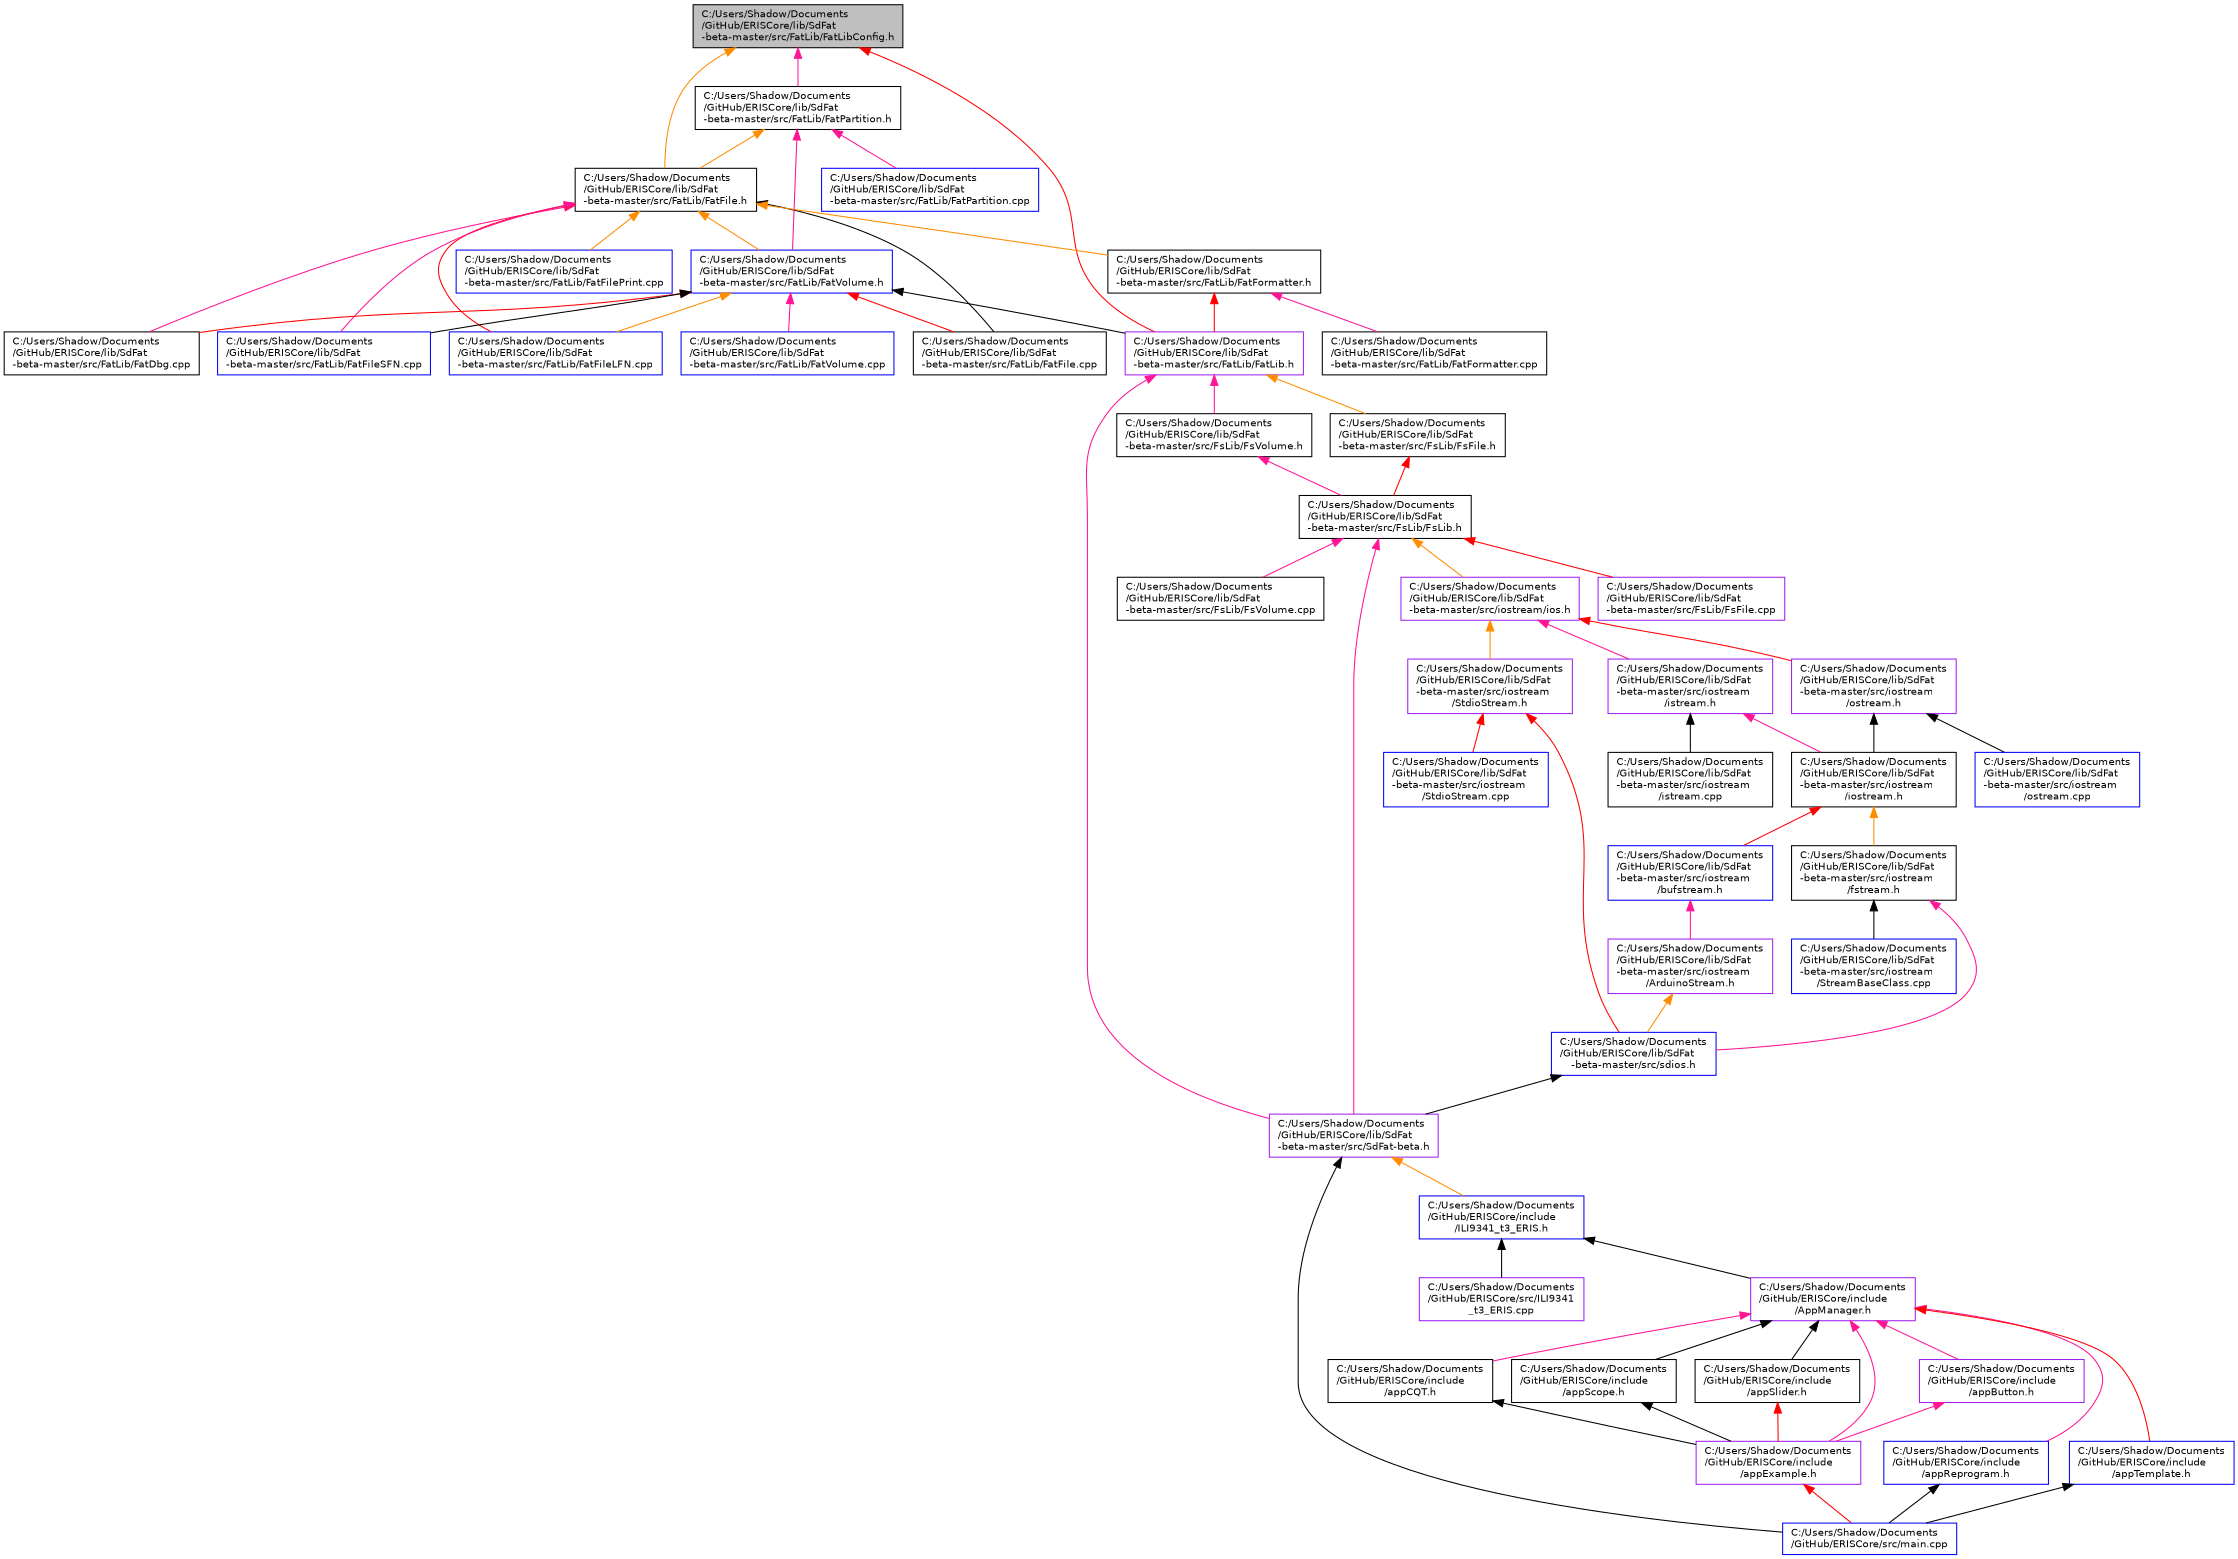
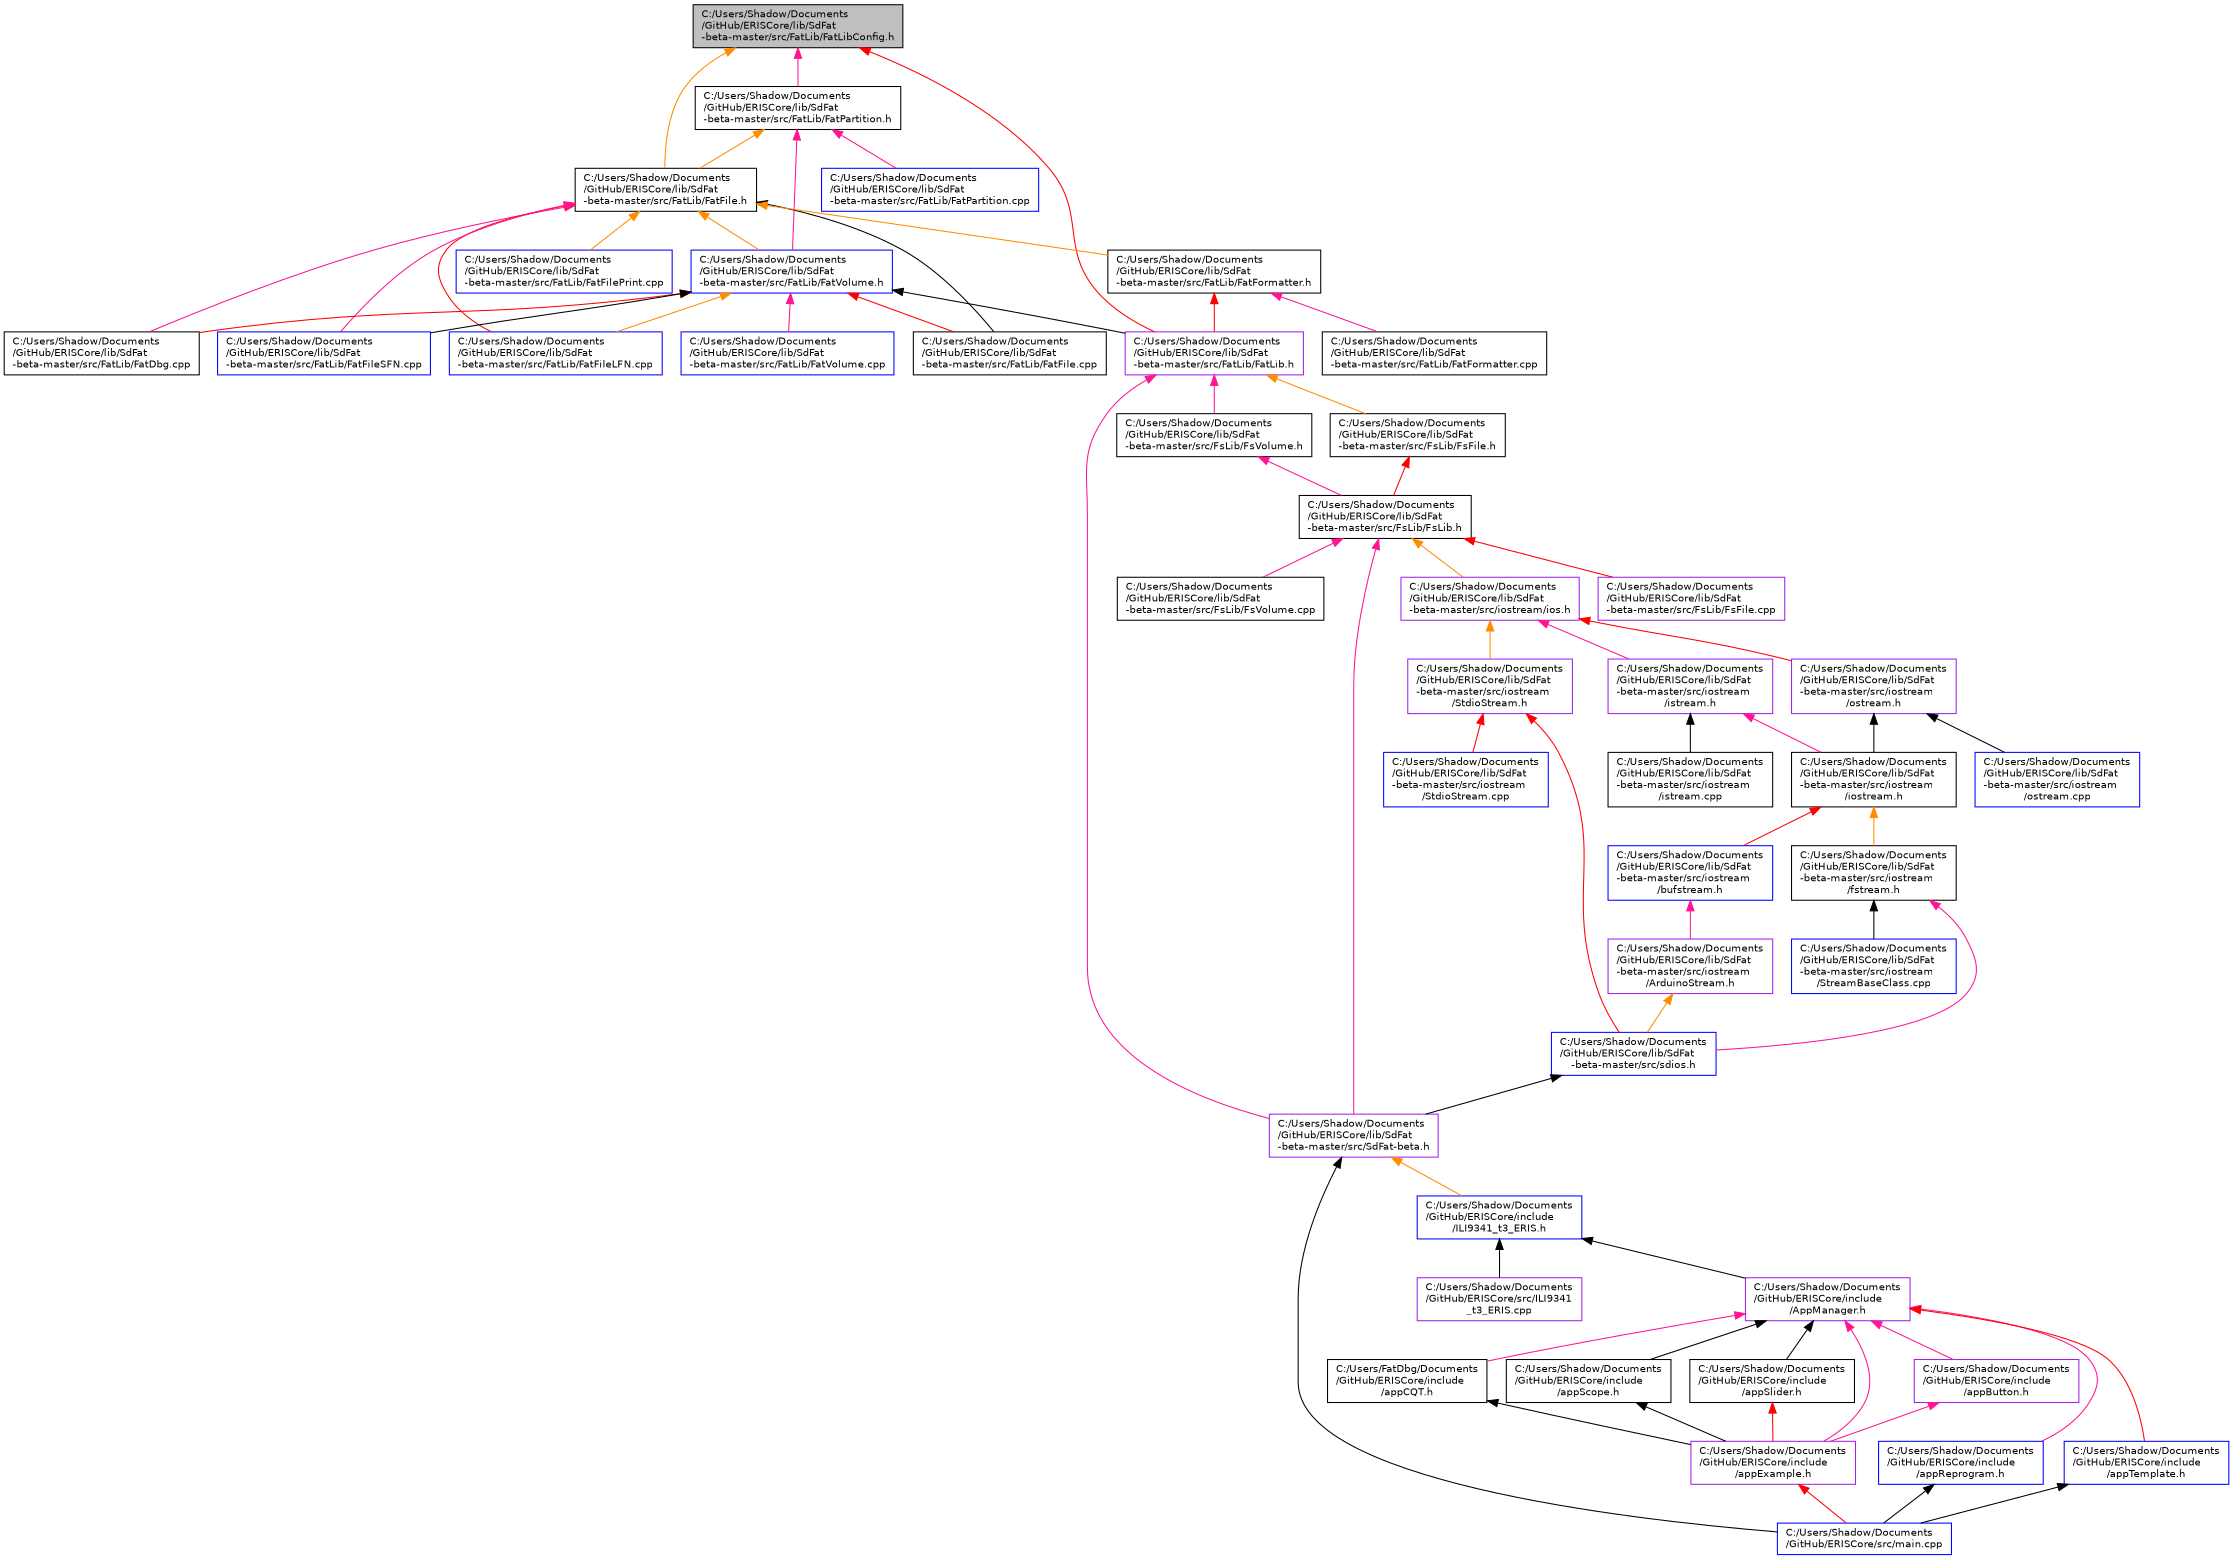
  digraph {
    node [color=black fillcolor=white fontname=Helvetica fontsize=10 shape=record style=filled]
    edge [color=deeppink dir=back fontname=Helvetica fontsize=10 labelfontname=Helvetica labelfontsize=10 style=solid]
    n1 [fillcolor=grey75 fontcolor=black height=0.2 label="C:/Users/Shadow/Documents\l/GitHub/ERISCore/lib/SdFat\l-beta-master/src/FatLib/FatLibConfig.h" width=0.4]
    n2 [height=0.2 label="C:/Users/Shadow/Documents\l/GitHub/ERISCore/lib/SdFat\l-beta-master/src/FatLib/FatFile.h" width=0.4]
    n3 [color=purple height=0.2 label="C:/Users/Shadow/Documents\l/GitHub/ERISCore/lib/SdFat\l-beta-master/src/FatLib/FatLib.h" width=0.4]
    n4 [height=0.2 label="C:/Users/Shadow/Documents\l/GitHub/ERISCore/lib/SdFat\l-beta-master/src/FatLib/FatPartition.h" width=0.4]
    n5 [height=0.2 label="C:/Users/Shadow/Documents\l/GitHub/ERISCore/lib/SdFat\l-beta-master/src/FatLib/FatDbg.cpp" width=0.4]
    n6 [height=0.2 label="C:/Users/Shadow/Documents\l/GitHub/ERISCore/lib/SdFat\l-beta-master/src/FatLib/FatFile.cpp" width=0.4]
    n7 [color=blue height=0.2 label="C:/Users/Shadow/Documents\l/GitHub/ERISCore/lib/SdFat\l-beta-master/src/FatLib/FatFileLFN.cpp" width=0.4]
    n8 [color=blue height=0.2 label="C:/Users/Shadow/Documents\l/GitHub/ERISCore/lib/SdFat\l-beta-master/src/FatLib/FatFilePrint.cpp" width=0.4]
    n9 [color=blue height=0.2 label="C:/Users/Shadow/Documents\l/GitHub/ERISCore/lib/SdFat\l-beta-master/src/FatLib/FatFileSFN.cpp" width=0.4]
    n10 [height=0.2 label="C:/Users/Shadow/Documents\l/GitHub/ERISCore/lib/SdFat\l-beta-master/src/FatLib/FatFormatter.h" width=0.4]
    n11 [color=blue height=0.2 label="C:/Users/Shadow/Documents\l/GitHub/ERISCore/lib/SdFat\l-beta-master/src/FatLib/FatVolume.h" width=0.4]
    n12 [height=0.2 label="C:/Users/Shadow/Documents\l/GitHub/ERISCore/lib/SdFat\l-beta-master/src/FatLib/FatFormatter.cpp" width=0.4]
    n13 [height=0.2 label="C:/Users/Shadow/Documents\l/GitHub/ERISCore/lib/SdFat\l-beta-master/src/FsLib/FsFile.h" width=0.4]
    n14 [color=purple height=0.2 label="C:/Users/Shadow/Documents\l/GitHub/ERISCore/lib/SdFat\l-beta-master/src/SdFat-beta.h" width=0.4]
    n15 [height=0.2 label="C:/Users/Shadow/Documents\l/GitHub/ERISCore/lib/SdFat\l-beta-master/src/FsLib/FsVolume.h" width=0.4]
    n16 [height=0.2 label="C:/Users/Shadow/Documents\l/GitHub/ERISCore/lib/SdFat\l-beta-master/src/FsLib/FsLib.h" width=0.4]
    n17 [color=purple height=0.2 label="C:/Users/Shadow/Documents\l/GitHub/ERISCore/lib/SdFat\l-beta-master/src/FsLib/FsFile.cpp" width=0.4]
    n18 [height=0.2 label="C:/Users/Shadow/Documents\l/GitHub/ERISCore/lib/SdFat\l-beta-master/src/FsLib/FsVolume.cpp" width=0.4]
    n19 [color=purple height=0.2 label="C:/Users/Shadow/Documents\l/GitHub/ERISCore/lib/SdFat\l-beta-master/src/iostream/ios.h" width=0.4]
    n20 [color=purple height=0.2 label="C:/Users/Shadow/Documents\l/GitHub/ERISCore/lib/SdFat\l-beta-master/src/iostream\l/istream.h" width=0.4]
    n21 [color=purple height=0.2 label="C:/Users/Shadow/Documents\l/GitHub/ERISCore/lib/SdFat\l-beta-master/src/iostream\l/ostream.h" width=0.4]
    n22 [color=purple height=0.2 label="C:/Users/Shadow/Documents\l/GitHub/ERISCore/lib/SdFat\l-beta-master/src/iostream\l/StdioStream.h" width=0.4]
    n23 [height=0.2 label="C:/Users/Shadow/Documents\l/GitHub/ERISCore/lib/SdFat\l-beta-master/src/iostream\l/iostream.h" width=0.4]
    n24 [height=0.2 label="C:/Users/Shadow/Documents\l/GitHub/ERISCore/lib/SdFat\l-beta-master/src/iostream\l/istream.cpp" width=0.4]
    n25 [color=blue height=0.2 label="C:/Users/Shadow/Documents\l/GitHub/ERISCore/lib/SdFat\l-beta-master/src/iostream\l/bufstream.h" width=0.4]
    n26 [height=0.2 label="C:/Users/Shadow/Documents\l/GitHub/ERISCore/lib/SdFat\l-beta-master/src/iostream\l/fstream.h" width=0.4]
    n27 [color=purple height=0.2 label="C:/Users/Shadow/Documents\l/GitHub/ERISCore/lib/SdFat\l-beta-master/src/iostream\l/ArduinoStream.h" width=0.4]
    n28 [color=blue height=0.2 label="C:/Users/Shadow/Documents\l/GitHub/ERISCore/lib/SdFat\l-beta-master/src/sdios.h" width=0.4]
    n29 [color=blue height=0.2 label="C:/Users/Shadow/Documents\l/GitHub/ERISCore/include\l/ILI9341_t3_ERIS.h" width=0.4]
    n30 [color=blue height=0.2 label="C:/Users/Shadow/Documents\l/GitHub/ERISCore/src/main.cpp" width=0.4]
    n31 [color=purple height=0.2 label="C:/Users/Shadow/Documents\l/GitHub/ERISCore/include\l/AppManager.h" width=0.4]
    n32 [color=purple height=0.2 label="C:/Users/Shadow/Documents\l/GitHub/ERISCore/src/ILI9341\l_t3_ERIS.cpp" width=0.4]
    n33 [color=purple height=0.2 label="C:/Users/Shadow/Documents\l/GitHub/ERISCore/include\l/appButton.h" width=0.4]
    n34 [color=purple height=0.2 label="C:/Users/Shadow/Documents\l/GitHub/ERISCore/include\l/appExample.h" width=0.4]
-   n35 [height=0.2 label="C:/Users/Shadow/Documents\l/GitHub/ERISCore/include\l/appCQT.h" width=0.4]
+   n35 [height=0.2 label="C:/Users/FatDbg/Documents\l/GitHub/ERISCore/include\l/appCQT.h" width=0.4]
    n36 [color=blue height=0.2 label="C:/Users/Shadow/Documents\l/GitHub/ERISCore/include\l/appReprogram.h" width=0.4]
    n37 [height=0.2 label="C:/Users/Shadow/Documents\l/GitHub/ERISCore/include\l/appScope.h" width=0.4]
    n38 [height=0.2 label="C:/Users/Shadow/Documents\l/GitHub/ERISCore/include\l/appSlider.h" width=0.4]
    n39 [color=blue height=0.2 label="C:/Users/Shadow/Documents\l/GitHub/ERISCore/include\l/appTemplate.h" width=0.4]
    n40 [color=blue height=0.2 label="C:/Users/Shadow/Documents\l/GitHub/ERISCore/lib/SdFat\l-beta-master/src/iostream\l/StreamBaseClass.cpp" width=0.4]
    n41 [color=blue height=0.2 label="C:/Users/Shadow/Documents\l/GitHub/ERISCore/lib/SdFat\l-beta-master/src/iostream\l/ostream.cpp" width=0.4]
    n42 [color=blue height=0.2 label="C:/Users/Shadow/Documents\l/GitHub/ERISCore/lib/SdFat\l-beta-master/src/iostream\l/StdioStream.cpp" width=0.4]
    n43 [color=blue height=0.2 label="C:/Users/Shadow/Documents\l/GitHub/ERISCore/lib/SdFat\l-beta-master/src/FatLib/FatVolume.cpp" width=0.4]
    n44 [color=blue height=0.2 label="C:/Users/Shadow/Documents\l/GitHub/ERISCore/lib/SdFat\l-beta-master/src/FatLib/FatPartition.cpp" width=0.4]
    n1 -> n2 [color=darkorange]
    n1 -> n3 [color=red]
    n1 -> n4
    n2 -> n5
    n2 -> n6 [color=black]
    n2 -> n7 [color=red]
    n2 -> n8 [color=darkorange]
    n2 -> n9
    n2 -> n10 [color=darkorange]
    n2 -> n11 [color=darkorange]
    n3 -> n13 [color=darkorange]
    n3 -> n14
    n3 -> n15
    n4 -> n2 [color=darkorange]
    n4 -> n11
    n4 -> n44
    n10 -> n3 [color=red]
    n10 -> n12
    n11 -> n3 [color=black]
    n11 -> n5 [color=red]
    n11 -> n6 [color=red]
    n11 -> n7 [color=darkorange]
    n11 -> n9 [color=black]
    n11 -> n43
    n13 -> n16 [color=red]
    n14 -> n29 [color=darkorange]
    n14 -> n30 [color=black]
    n15 -> n16
    n16 -> n14
    n16 -> n17 [color=red]
    n16 -> n18
    n16 -> n19 [color=darkorange]
    n19 -> n20
    n19 -> n21 [color=red]
    n19 -> n22 [color=darkorange]
    n20 -> n23
    n20 -> n24 [color=black]
    n21 -> n23 [color=black]
    n21 -> n41 [color=black]
    n22 -> n28 [color=red]
    n22 -> n42 [color=red]
    n23 -> n25 [color=red]
    n23 -> n26 [color=darkorange]
    n25 -> n27
    n26 -> n28
    n26 -> n40 [color=black]
    n27 -> n28 [color=darkorange]
    n28 -> n14 [color=black]
    n29 -> n31 [color=black]
    n29 -> n32 [color=black]
    n31 -> n33
    n31 -> n34
    n31 -> n35
    n31 -> n36
    n31 -> n37 [color=black]
    n31 -> n38 [color=black]
    n31 -> n39 [color=red]
    n33 -> n34
    n34 -> n30 [color=red]
    n35 -> n34 [color=black]
    n36 -> n30 [color=black]
    n37 -> n34 [color=black]
    n38 -> n34 [color=red]
    n39 -> n30 [color=black]
  }
